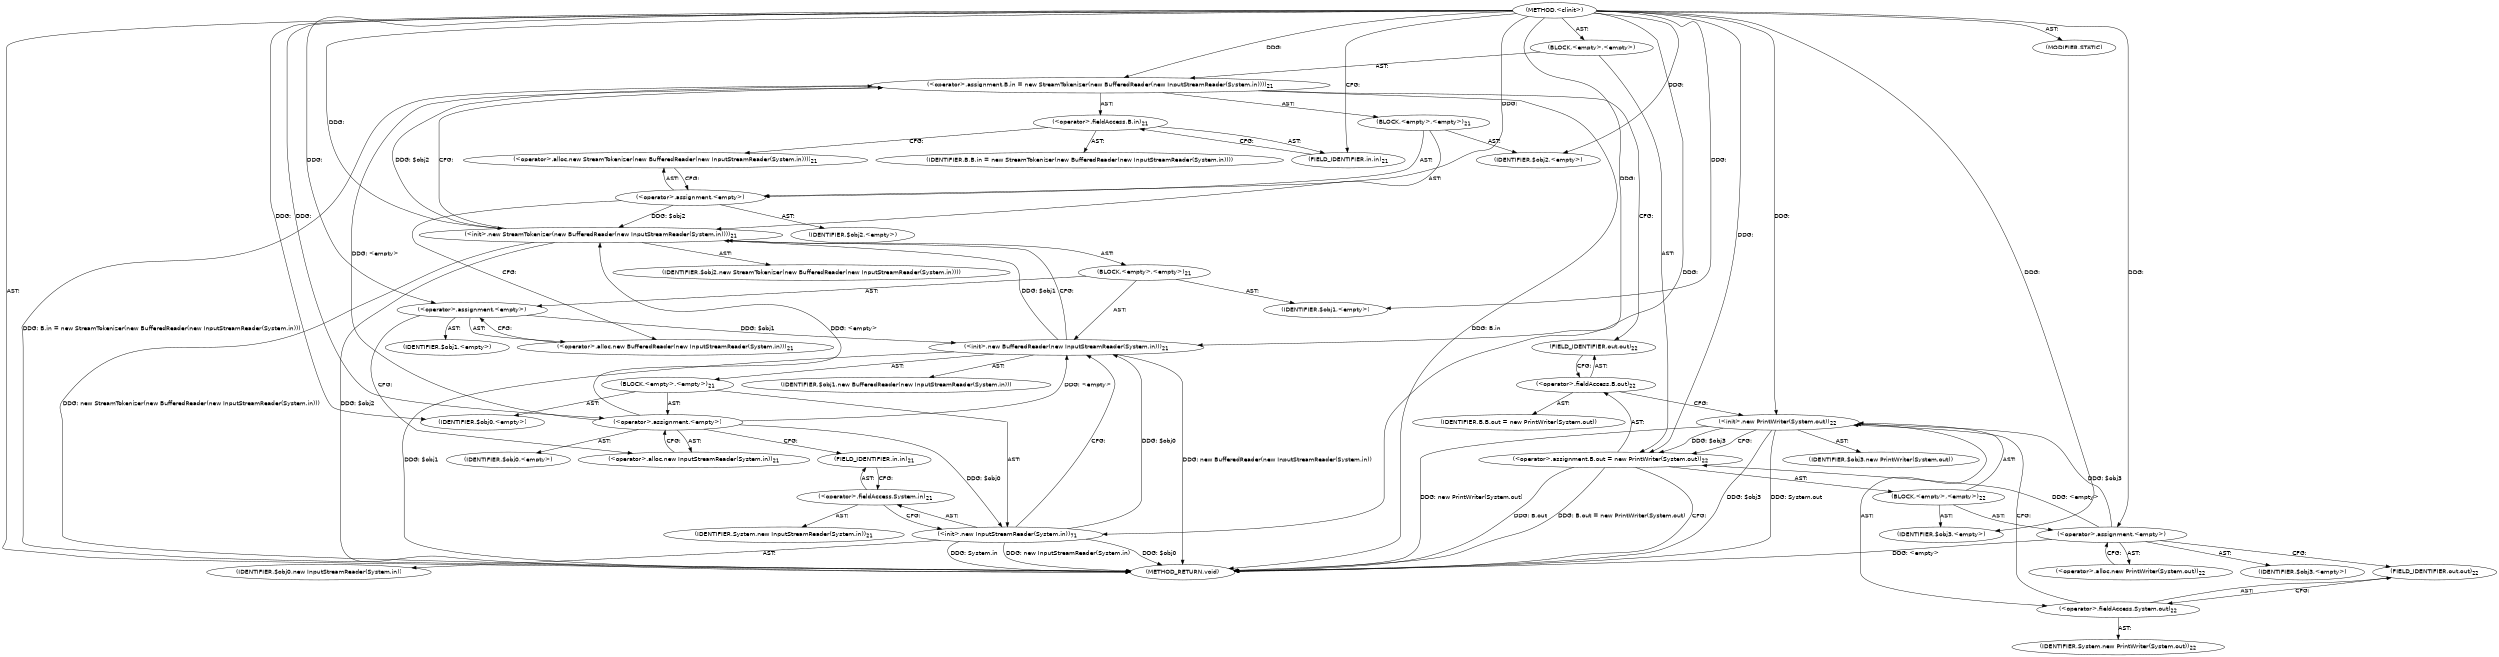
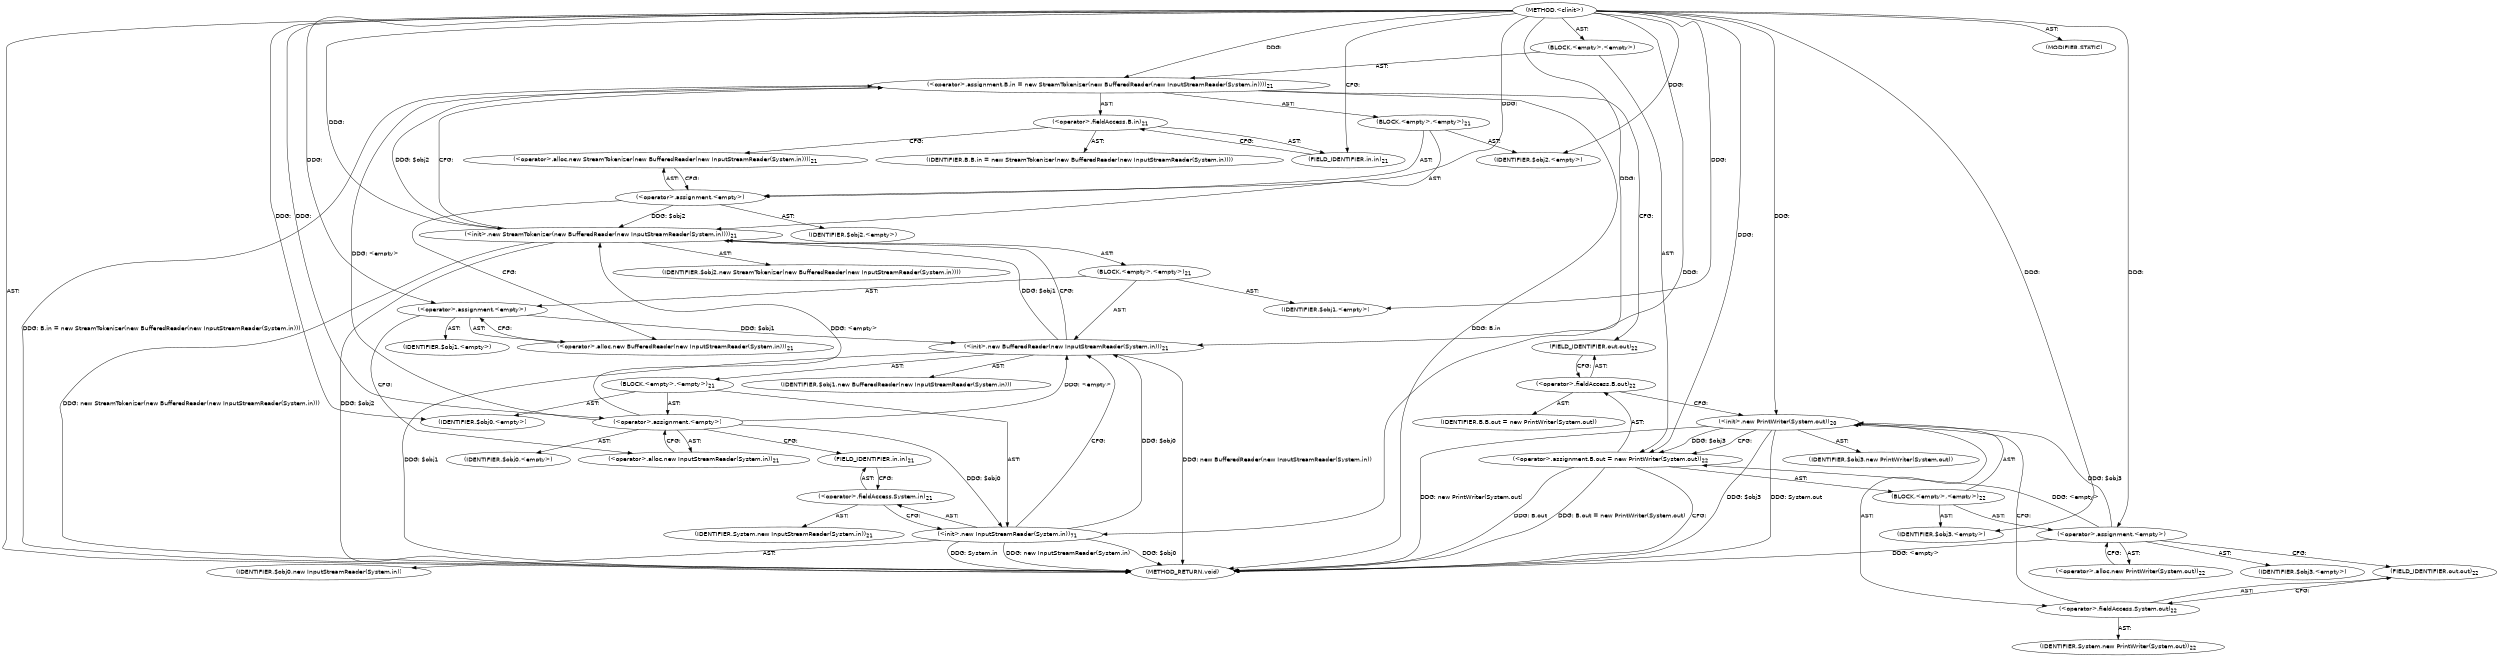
  digraph {
    fontname="DejaVu Sans"
    node [fontname="DejaVu Sans"]
    edge [fontname="DejaVu Sans"]
    n1 [label=<(METHOD,&lt;clinit&gt;)>]
    n2 [label=<(BLOCK,&lt;empty&gt;,&lt;empty&gt;)>]
    n3 [label=<(&lt;operator&gt;.assignment,B.in = new StreamTokenizer(new BufferedReader(new InputStreamReader(System.in))))<SUB>21</SUB>>]
    n4 [label=<(FIELD_IDENTIFIER,in,in)<SUB>21</SUB>>]
    n5 [label=<(&lt;operator&gt;.assignment,&lt;empty&gt;)>]
    n6 [label=<(&lt;init&gt;,new StreamTokenizer(new BufferedReader(new InputStreamReader(System.in))))<SUB>21</SUB>>]
    n7 [label=<(&lt;operator&gt;.assignment,&lt;empty&gt;)>]
    n8 [label=<(&lt;init&gt;,new BufferedReader(new InputStreamReader(System.in)))<SUB>21</SUB>>]
    n9 [label=<(&lt;operator&gt;.assignment,&lt;empty&gt;)>]
    n10 [label=<(&lt;init&gt;,new InputStreamReader(System.in))<SUB>71</SUB>>]
    n11 [label=<(IDENTIFIER,$obj0,&lt;empty&gt;)>]
    n12 [label=<(IDENTIFIER,$obj1,&lt;empty&gt;)>]
    n13 [label=<(IDENTIFIER,$obj2,&lt;empty&gt;)>]
    n14 [label=<(&lt;operator&gt;.assignment,B.out = new PrintWriter(System.out))<SUB>22</SUB>>]
    n15 [label=<(&lt;operator&gt;.assignment,&lt;empty&gt;)>]
-   n16 [label=<(&lt;init&gt;,new PrintWriter(System.out))<SUB>22</SUB>>]
+   n16 [label=<(&lt;init&gt;,new PrintWriter(System.out))<SUB>20</SUB>>]
    n17 [label=<(IDENTIFIER,$obj3,&lt;empty&gt;)>]
    n18 [label=<(MODIFIER,STATIC)>]
    n19 [label=<(METHOD_RETURN,void)>]
    n20 [label=<(&lt;operator&gt;.fieldAccess,B.in)<SUB>21</SUB>>]
    n21 [label=<(BLOCK,&lt;empty&gt;,&lt;empty&gt;)<SUB>21</SUB>>]
    n22 [label=<(FIELD_IDENTIFIER,out,out)<SUB>22</SUB>>]
    n23 [label=<(&lt;operator&gt;.alloc,new StreamTokenizer(new BufferedReader(new InputStreamReader(System.in))))<SUB>21</SUB>>]
    n24 [label=<(IDENTIFIER,$obj2,&lt;empty&gt;)>]
    n25 [label=<(&lt;operator&gt;.alloc,new BufferedReader(new InputStreamReader(System.in)))<SUB>21</SUB>>]
    n26 [label=<(IDENTIFIER,$obj2,new StreamTokenizer(new BufferedReader(new InputStreamReader(System.in))))>]
    n27 [label=<(BLOCK,&lt;empty&gt;,&lt;empty&gt;)<SUB>21</SUB>>]
    n28 [label=<(IDENTIFIER,$obj1,&lt;empty&gt;)>]
    n29 [label=<(&lt;operator&gt;.alloc,new InputStreamReader(System.in))<SUB>21</SUB>>]
    n30 [label=<(IDENTIFIER,$obj1,new BufferedReader(new InputStreamReader(System.in)))>]
    n31 [label=<(BLOCK,&lt;empty&gt;,&lt;empty&gt;)<SUB>21</SUB>>]
    n32 [label=<(IDENTIFIER,$obj0,&lt;empty&gt;)>]
    n33 [label=<(FIELD_IDENTIFIER,in,in)<SUB>21</SUB>>]
    n34 [label=<(IDENTIFIER,$obj0,new InputStreamReader(System.in))>]
    n35 [label=<(&lt;operator&gt;.fieldAccess,System.in)<SUB>21</SUB>>]
    n36 [label=<(&lt;operator&gt;.fieldAccess,B.out)<SUB>22</SUB>>]
    n37 [label=<(BLOCK,&lt;empty&gt;,&lt;empty&gt;)<SUB>22</SUB>>]
    n38 [label=<(&lt;operator&gt;.alloc,new PrintWriter(System.out))<SUB>22</SUB>>]
    n39 [label=<(IDENTIFIER,$obj3,&lt;empty&gt;)>]
    n40 [label=<(FIELD_IDENTIFIER,out,out)<SUB>22</SUB>>]
    n41 [label=<(IDENTIFIER,$obj3,new PrintWriter(System.out))>]
    n42 [label=<(&lt;operator&gt;.fieldAccess,System.out)<SUB>22</SUB>>]
    n43 [label=<(IDENTIFIER,B,B.in = new StreamTokenizer(new BufferedReader(new InputStreamReader(System.in))))>]
    n44 [label=<(IDENTIFIER,System,new InputStreamReader(System.in))<SUB>21</SUB>>]
    n45 [label=<(IDENTIFIER,B,B.out = new PrintWriter(System.out))>]
    n46 [label=<(IDENTIFIER,System,new PrintWriter(System.out))<SUB>22</SUB>>]
    n1 -> n2 [label="AST: "]
    n1 -> n3 [label="DDG: "]
    n1 -> n4 [label="CFG: "]
    n1 -> n5 [label="DDG: "]
    n1 -> n6 [label="DDG: "]
    n1 -> n7 [label="DDG: "]
    n1 -> n8 [label="DDG: "]
    n1 -> n9 [label="DDG: "]
    n1 -> n10 [label="DDG: "]
    n1 -> n11 [label="DDG: "]
    n1 -> n12 [label="DDG: "]
    n1 -> n13 [label="DDG: "]
    n1 -> n14 [label="DDG: "]
    n1 -> n15 [label="DDG: "]
    n1 -> n16 [label="DDG: "]
    n1 -> n17 [label="DDG: "]
    n1 -> n18 [label="AST: "]
    n1 -> n19 [label="AST: "]
    n2 -> n3 [label="AST: "]
    n2 -> n14 [label="AST: "]
    n3 -> n19 [label="DDG: B.in"]
    n3 -> n19 [label="DDG: B.in = new StreamTokenizer(new BufferedReader(new InputStreamReader(System.in)))"]
    n3 -> n20 [label="AST: "]
    n3 -> n21 [label="AST: "]
    n3 -> n22 [label="CFG: "]
    n4 -> n20 [label="CFG: "]
    n5 -> n6 [label="DDG: $obj2"]
    n5 -> n23 [label="AST: "]
    n5 -> n24 [label="AST: "]
    n5 -> n25 [label="CFG: "]
    n6 -> n3 [label="CFG: "]
    n6 -> n3 [label="DDG: $obj2"]
    n6 -> n19 [label="DDG: $obj2"]
    n6 -> n19 [label="DDG: new StreamTokenizer(new BufferedReader(new InputStreamReader(System.in)))"]
    n6 -> n26 [label="AST: "]
    n6 -> n27 [label="AST: "]
    n7 -> n8 [label="DDG: $obj1"]
    n7 -> n25 [label="AST: "]
    n7 -> n28 [label="AST: "]
    n7 -> n29 [label="CFG: "]
    n8 -> n6 [label="CFG: "]
    n8 -> n6 [label="DDG: $obj1"]
    n8 -> n19 [label="DDG: $obj1"]
    n8 -> n19 [label="DDG: new BufferedReader(new InputStreamReader(System.in))"]
    n8 -> n30 [label="AST: "]
    n8 -> n31 [label="AST: "]
    n9 -> n3 [label="DDG: &lt;empty&gt;"]
    n9 -> n6 [label="DDG: &lt;empty&gt;"]
    n9 -> n8 [label="DDG: &lt;empty&gt;"]
    n9 -> n10 [label="DDG: $obj0"]
    n9 -> n29 [label="AST: "]
    n9 -> n32 [label="AST: "]
    n9 -> n33 [label="CFG: "]
    n10 -> n8 [label="CFG: "]
    n10 -> n8 [label="DDG: $obj0"]
    n10 -> n19 [label="DDG: $obj0"]
    n10 -> n19 [label="DDG: System.in"]
    n10 -> n19 [label="DDG: new InputStreamReader(System.in)"]
    n10 -> n34 [label="AST: "]
    n10 -> n35 [label="AST: "]
    n14 -> n19 [label="CFG: "]
    n14 -> n19 [label="DDG: B.out"]
    n14 -> n19 [label="DDG: B.out = new PrintWriter(System.out)"]
    n14 -> n36 [label="AST: "]
    n14 -> n37 [label="AST: "]
    n15 -> n14 [label="DDG: &lt;empty&gt;"]
    n15 -> n16 [label="DDG: $obj3"]
    n15 -> n19 [label="DDG: &lt;empty&gt;"]
    n15 -> n38 [label="AST: "]
    n15 -> n39 [label="AST: "]
    n15 -> n40 [label="CFG: "]
    n16 -> n14 [label="CFG: "]
    n16 -> n14 [label="DDG: $obj3"]
    n16 -> n19 [label="DDG: $obj3"]
    n16 -> n19 [label="DDG: System.out"]
    n16 -> n19 [label="DDG: new PrintWriter(System.out)"]
    n16 -> n41 [label="AST: "]
    n16 -> n42 [label="AST: "]
    n20 -> n4 [label="AST: "]
    n20 -> n23 [label="CFG: "]
    n20 -> n43 [label="AST: "]
    n21 -> n5 [label="AST: "]
    n21 -> n6 [label="AST: "]
    n21 -> n13 [label="AST: "]
    n22 -> n36 [label="CFG: "]
    n23 -> n5 [label="CFG: "]
    n25 -> n7 [label="CFG: "]
    n27 -> n7 [label="AST: "]
    n27 -> n8 [label="AST: "]
    n27 -> n12 [label="AST: "]
    n29 -> n9 [label="CFG: "]
    n31 -> n9 [label="AST: "]
    n31 -> n10 [label="AST: "]
    n31 -> n11 [label="AST: "]
    n33 -> n35 [label="CFG: "]
    n35 -> n10 [label="CFG: "]
    n35 -> n33 [label="AST: "]
    n35 -> n44 [label="AST: "]
    n36 -> n16 [label="CFG: "]
    n36 -> n22 [label="AST: "]
    n36 -> n45 [label="AST: "]
    n37 -> n15 [label="AST: "]
    n37 -> n16 [label="AST: "]
    n37 -> n17 [label="AST: "]
    n38 -> n15 [label="CFG: "]
    n40 -> n42 [label="CFG: "]
    n42 -> n16 [label="CFG: "]
    n42 -> n40 [label="AST: "]
    n42 -> n46 [label="AST: "]
  }
